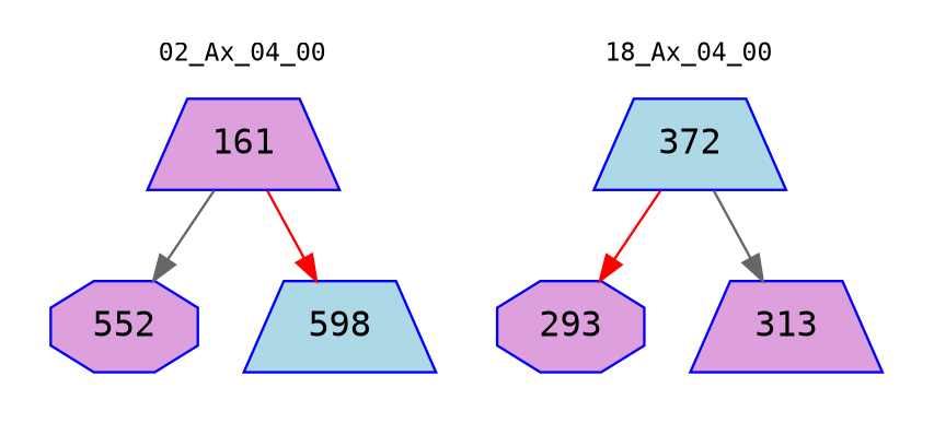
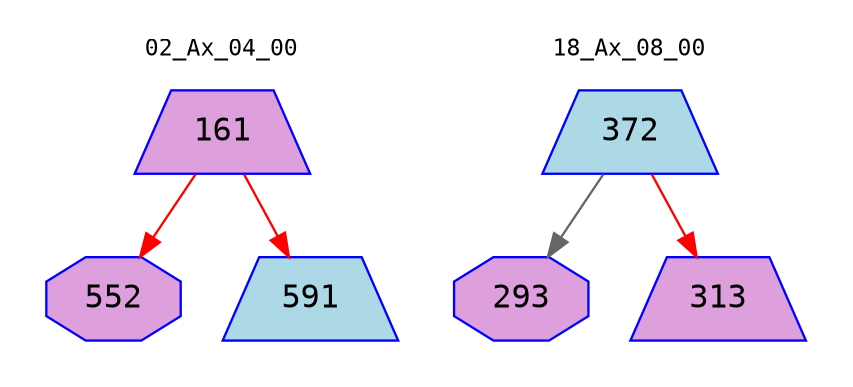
  digraph {
    fontname="DejaVu Sans Mono"
    node [color=blue fillcolor=plum fontname="DejaVu Sans Mono" shape=trapezium style=filled]
    edge [color=gray40 fontname="DejaVu Sans Mono"]
    n1 [label=161]
    n2 [label=552 shape=octagon]
-   n3 [fillcolor=lightblue label=598]
+   n3 [fillcolor=lightblue label=591]
    n4 [fillcolor=lightblue label=372]
    n5 [label=293 shape=octagon]
    n6 [label=313]
    subgraph cluster_1 {
      color=white
      fontsize=10
      label="02_Ax_04_00"
      n1
      n2
      n3
    }
    subgraph cluster_2 {
      color=white
      fontsize=10
-     label="18_Ax_04_00"
+     label="18_Ax_08_00"
      n4
      n5
      n6
    }
-   n1 -> n2
+   n1 -> n2 [color=red]
    n1 -> n3 [color=red]
-   n4 -> n5 [color=red]
-   n4 -> n6
+   n4 -> n5
+   n4 -> n6 [color=red]
  }
